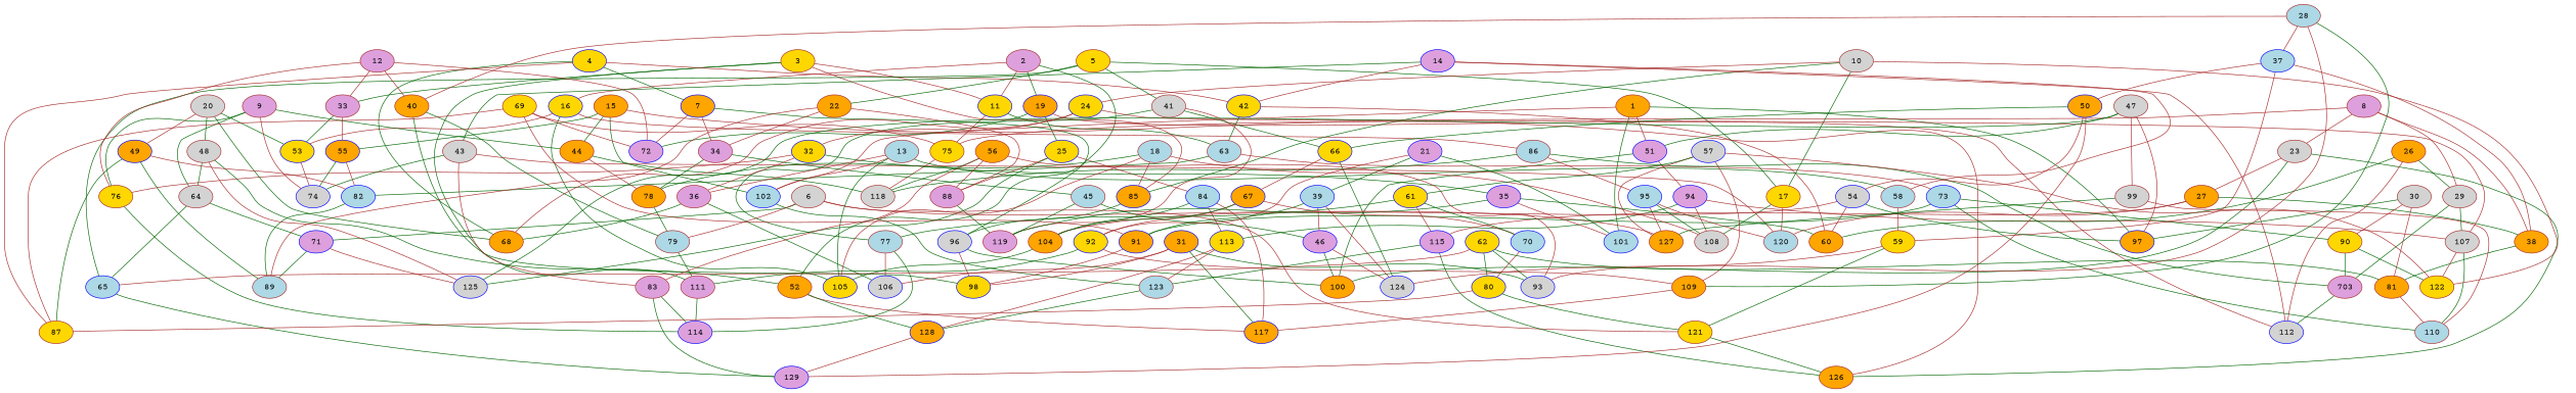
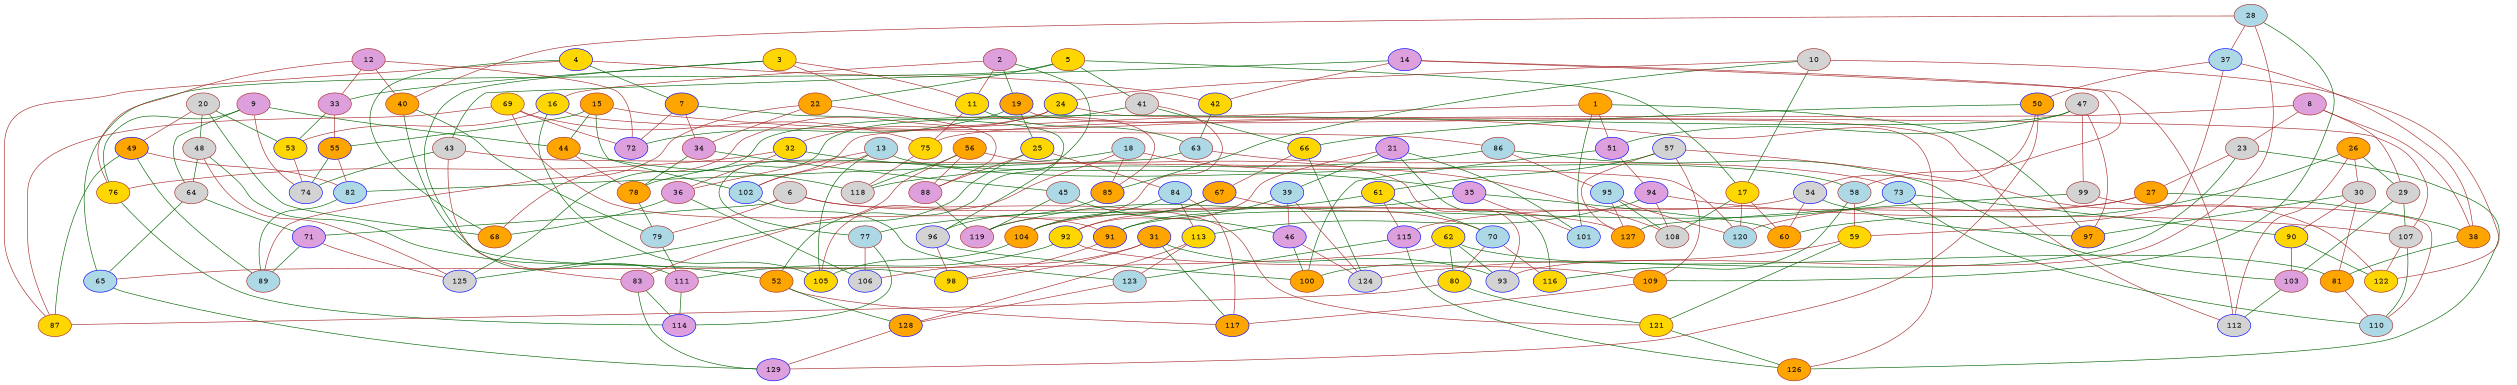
  graph {
    fontname="Courier Prime"
    node [color=brown fillcolor=orange fontname="Courier Prime" style=filled]
    edge [color=darkgreen fontname="Courier Prime"]
    51 [color=blue fillcolor=plum]
    1
    97 [color=blue]
    101 [color=blue fillcolor=lightblue]
    102 [color=blue fillcolor=lightblue]
    100
    94 [color=blue fillcolor=plum]
    123 [fillcolor=lightblue]
    2 [fillcolor=plum]
    11 [color=blue fillcolor=gold]
    16 [color=blue fillcolor=gold]
    19 [color=blue]
    52
    75 [fillcolor=gold]
    63 [fillcolor=lightblue]
    105 [color=blue fillcolor=gold]
    53 [color=blue fillcolor=gold]
    86 [fillcolor=lightblue]
    72 [color=blue fillcolor=plum]
    112 [color=blue fillcolor=lightgrey]
    25 [color=blue fillcolor=gold]
    117 [color=blue]
    128 [color=blue]
    3 [fillcolor=gold]
    33 [fillcolor=plum]
    85 [color=blue]
    111 [fillcolor=plum]
    55 [color=blue]
    96 [color=blue fillcolor=lightgrey]
    114 [color=blue fillcolor=plum]
    4 [color=blue fillcolor=gold]
    7 [color=blue]
    42 [color=blue fillcolor=gold]
    68
    87 [fillcolor=gold]
    34 [fillcolor=plum]
    60
    5 [fillcolor=gold]
    17 [fillcolor=gold]
    22
    41 [fillcolor=lightgrey]
    65 [color=blue fillcolor=lightblue]
    108 [fillcolor=lightgrey]
    120 [fillcolor=lightblue]
    88 [fillcolor=plum]
    89 [fillcolor=lightblue]
    119 [fillcolor=plum]
    66 [color=blue fillcolor=gold]
    77 [fillcolor=lightblue]
    129 [color=blue fillcolor=plum]
    6 [fillcolor=lightgrey]
    71 [color=blue fillcolor=plum]
    79 [fillcolor=lightblue]
    121 [fillcolor=gold]
    127
    125 [color=blue fillcolor=lightgrey]
    126
    78
    45 [fillcolor=lightblue]
    98 [color=blue fillcolor=gold]
    8 [fillcolor=plum]
    23 [fillcolor=lightgrey]
    29 [fillcolor=lightgrey]
    38
    27
    107 [fillcolor=lightgrey]
-   103 [fillcolor=plum label=703]
+   103 [fillcolor=plum]
    81
    118 [fillcolor=lightgrey]
    9 [fillcolor=plum]
    44
    64 [fillcolor=lightgrey]
    74 [color=blue fillcolor=lightgrey]
    76 [fillcolor=gold]
    10 [fillcolor=lightgrey]
    24 [color=blue fillcolor=gold]
    122 [fillcolor=gold]
    32 [color=blue fillcolor=gold]
    82 [color=blue fillcolor=lightblue]
    73 [color=blue fillcolor=lightblue]
    12 [fillcolor=plum]
    40
    13 [fillcolor=lightblue]
    36 [fillcolor=plum]
    58 [fillcolor=lightblue]
    106 [color=blue fillcolor=lightgrey]
+   116 [color=blue fillcolor=gold]
    59 [fillcolor=gold]
    14 [color=blue fillcolor=plum]
    43 [fillcolor=lightgrey]
    83 [fillcolor=plum]
    15
    95 [color=blue fillcolor=lightblue]
    18 [fillcolor=lightblue]
    84 [color=blue fillcolor=lightblue]
    20 [fillcolor=lightgrey]
    48 [fillcolor=lightgrey]
    49 [color=blue]
    21 [color=blue fillcolor=plum]
    39 [color=blue fillcolor=lightblue]
    92 [color=blue fillcolor=gold]
    46 [color=blue fillcolor=plum]
    91 [color=blue]
    124 [color=blue fillcolor=lightgrey]
    109
    115 [color=blue fillcolor=plum]
    35 [color=blue fillcolor=plum]
    110 [fillcolor=lightblue]
    104
    113 [color=blue fillcolor=gold]
    26
    30 [fillcolor=lightgrey]
-   90 [fillcolor=gold]
+   90 [color=blue fillcolor=gold]
    28 [fillcolor=lightblue]
    37 [color=blue fillcolor=lightblue]
    93 [color=blue fillcolor=lightgrey]
    50 [color=blue]
    31 [color=blue]
    54 [color=blue fillcolor=lightgrey]
    67 [color=blue]
    47 [fillcolor=lightgrey]
    99 [fillcolor=lightgrey]
    56
    57 [color=blue fillcolor=lightgrey]
    61 [color=blue fillcolor=gold]
    70 [color=blue fillcolor=lightblue]
    80 [color=blue fillcolor=gold]
    62 [color=blue fillcolor=gold]
    69 [fillcolor=gold]
    51 -- 100
    51 -- 94 [color=brown]
    1 -- 51 [color=brown]
    1 -- 97
    1 -- 101
    1 -- 102 [color=brown]
    102 -- 123
    94 -- 108 [color=brown]
    94 -- 107 [color=brown]
    94 -- 113
-   123 -- 128
+   123 -- 128 [color=brown]
    2 -- 11 [color=brown]
    2 -- 16 [color=brown]
    2 -- 19
    2 -- 52
    11 -- 75 [color=brown]
    11 -- 63
    16 -- 105
    16 -- 53 [color=brown]
    16 -- 86 [color=brown]
    19 -- 72
    19 -- 112 [color=brown]
    19 -- 25
    52 -- 117 [color=brown]
    52 -- 128
    75 -- 118 [color=brown]
    63 -- 82
    63 -- 73 [color=brown]
    53 -- 74 [color=brown]
    86 -- 103
    86 -- 118
    86 -- 95 [color=brown]
    25 -- 88 [color=brown]
    25 -- 125
    25 -- 84 [color=brown]
    128 -- 129 [color=brown]
    3 -- 11 [color=brown]
    3 -- 33
    3 -- 85 [color=brown]
    3 -- 111
    33 -- 53
    33 -- 55 [color=brown]
    85 -- 96
    111 -- 114
    55 -- 74
    55 -- 82 [color=brown]
    96 -- 100
    96 -- 98 [color=brown]
    4 -- 7
    4 -- 42 [color=brown]
    4 -- 68
    4 -- 87 [color=brown]
    7 -- 72 [color=brown]
    7 -- 96
    7 -- 34 [color=brown]
    42 -- 63
-   42 -- 60 [color=brown]
+   17 -- 60 [color=brown]
    34 -- 78
    34 -- 45
    5 -- 17
    5 -- 22
    5 -- 41
    5 -- 65
    17 -- 108
    17 -- 120 [color=brown]
    22 -- 34 [color=brown]
    22 -- 88 [color=brown]
    22 -- 89 [color=brown]
    41 -- 119 [color=brown]
    41 -- 66
    41 -- 77
    65 -- 129
    88 -- 119
    66 -- 124
    66 -- 67 [color=brown]
    77 -- 114
    77 -- 106 [color=brown]
    6 -- 71
    6 -- 79 [color=brown]
    6 -- 121 [color=brown]
    6 -- 127 [color=brown]
    71 -- 89
    71 -- 125 [color=brown]
    79 -- 111
    121 -- 126
    78 -- 79
    45 -- 119
    45 -- 46
    8 -- 75 [color=brown]
    8 -- 23 [color=brown]
    8 -- 29 [color=brown]
    8 -- 38 [color=brown]
    23 -- 100
    23 -- 126
    23 -- 27 [color=brown]
    29 -- 107
    29 -- 103
    38 -- 81
    27 -- 120 [color=brown]
    27 -- 38
    27 -- 115 [color=brown]
    107 -- 122 [color=brown]
    107 -- 110
    103 -- 112
    81 -- 110 [color=brown]
    9 -- 44
    9 -- 64
    9 -- 74 [color=brown]
    9 -- 76
    44 -- 78 [color=brown]
    44 -- 118
    64 -- 65
    64 -- 71
    76 -- 114
    10 -- 85
    10 -- 17
    10 -- 24 [color=brown]
    10 -- 122 [color=brown]
    24 -- 68 [color=brown]
    24 -- 107 [color=brown]
    24 -- 32 [color=brown]
    32 -- 76 [color=brown]
    32 -- 36 [color=brown]
    32 -- 35
    82 -- 89
    73 -- 91
    73 -- 110
    73 -- 90
    12 -- 72 [color=brown]
    12 -- 33 [color=brown]
    12 -- 76 [color=brown]
    12 -- 40 [color=brown]
    40 -- 79
    40 -- 98
    13 -- 102 [color=brown]
    13 -- 105
    13 -- 36 [color=brown]
    13 -- 58
    36 -- 68
    36 -- 106
+   58 -- 116
    58 -- 59 [color=brown]
    59 -- 121
    59 -- 124 [color=brown]
    14 -- 112 [color=brown]
    14 -- 42 [color=brown]
    14 -- 58 [color=brown]
    14 -- 43
    43 -- 120 [color=brown]
    43 -- 74
    43 -- 83 [color=brown]
    83 -- 114
    83 -- 129
    15 -- 102
    15 -- 55
    15 -- 126 [color=brown]
    15 -- 44
    95 -- 108
    95 -- 120 [color=brown]
    95 -- 127 [color=brown]
    18 -- 105 [color=brown]
    18 -- 85 [color=brown]
    18 -- 108 [color=brown]
    18 -- 78
    84 -- 117 [color=brown]
    84 -- 104
    84 -- 113 [color=brown]
    20 -- 53
    20 -- 68
    20 -- 48
    20 -- 49 [color=brown]
    48 -- 52
    48 -- 125 [color=brown]
    48 -- 64
    49 -- 87
    49 -- 89
    49 -- 82 [color=brown]
    21 -- 101
+   21 -- 116
    21 -- 39
    21 -- 92 [color=brown]
    39 -- 46 [color=brown]
    39 -- 91
    39 -- 124 [color=brown]
    92 -- 111
    92 -- 109 [color=brown]
    46 -- 100
    46 -- 124 [color=brown]
    91 -- 98 [color=brown]
    109 -- 117 [color=brown]
    115 -- 123
    115 -- 126
    35 -- 101 [color=brown]
    35 -- 60
    35 -- 119
    104 -- 105
    113 -- 123 [color=brown]
    113 -- 128 [color=brown]
    26 -- 112 [color=brown]
    26 -- 60
    26 -- 29
+   26 -- 30 [color=brown]
    30 -- 97
    30 -- 81 [color=brown]
    30 -- 90 [color=brown]
    90 -- 103
    90 -- 122
    28 -- 40 [color=brown]
    28 -- 109
    28 -- 37 [color=brown]
    28 -- 93 [color=brown]
    37 -- 38 [color=brown]
    37 -- 59 [color=brown]
    37 -- 50 [color=brown]
    50 -- 66
    50 -- 129 [color=brown]
    50 -- 54 [color=brown]
    31 -- 117
    31 -- 98 [color=brown]
    31 -- 106 [color=brown]
    31 -- 93
    54 -- 97
    54 -- 60 [color=brown]
    54 -- 104 [color=brown]
    67 -- 92 [color=brown]
    67 -- 104
    67 -- 70 [color=brown]
    47 -- 51
    47 -- 97 [color=brown]
    47 -- 125
    47 -- 99 [color=brown]
    99 -- 127
    99 -- 110 [color=brown]
    56 -- 88 [color=brown]
    56 -- 118
    56 -- 83 [color=brown]
    56 -- 93 [color=brown]
    57 -- 127 [color=brown]
    57 -- 122 [color=brown]
    57 -- 109 [color=brown]
    57 -- 61
    61 -- 77
    61 -- 115 [color=brown]
    61 -- 70
+   70 -- 116 [color=brown]
    70 -- 80 [color=brown]
    80 -- 87 [color=brown]
    80 -- 121
    62 -- 65 [color=brown]
    62 -- 81
    62 -- 93
    62 -- 80
    69 -- 75 [color=brown]
    69 -- 72 [color=brown]
    69 -- 87 [color=brown]
    69 -- 91 [color=brown]
  }
